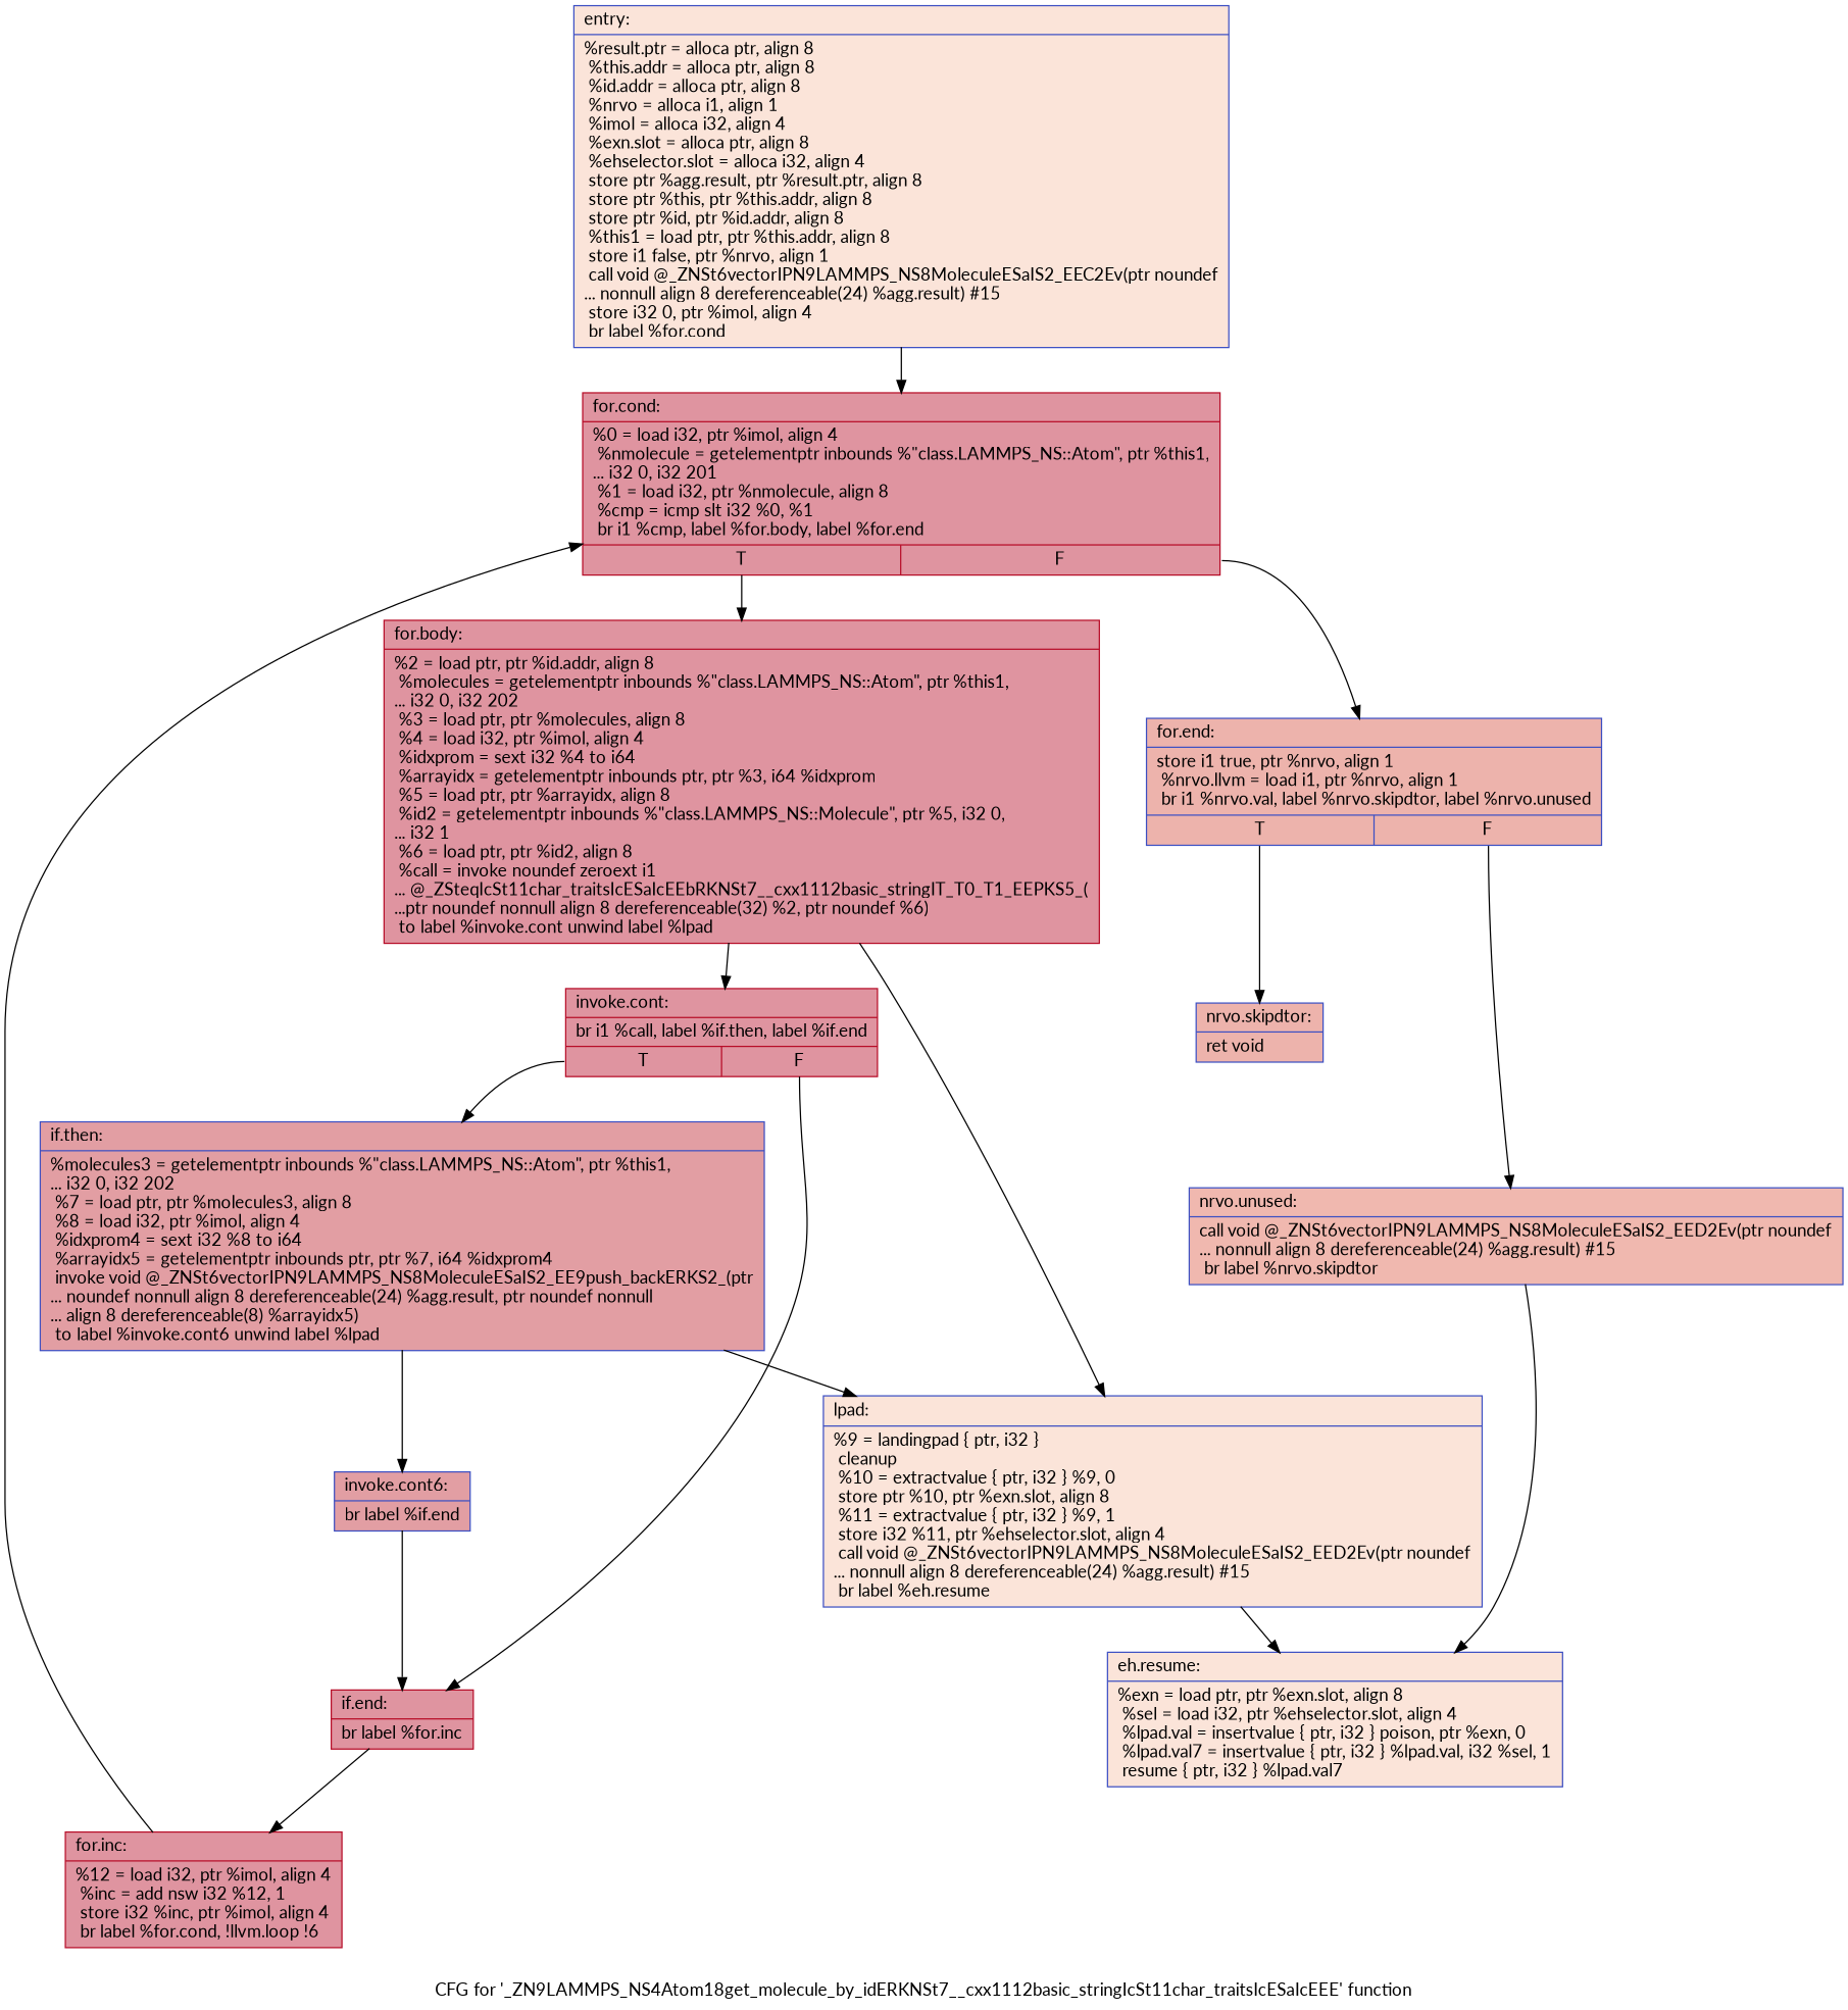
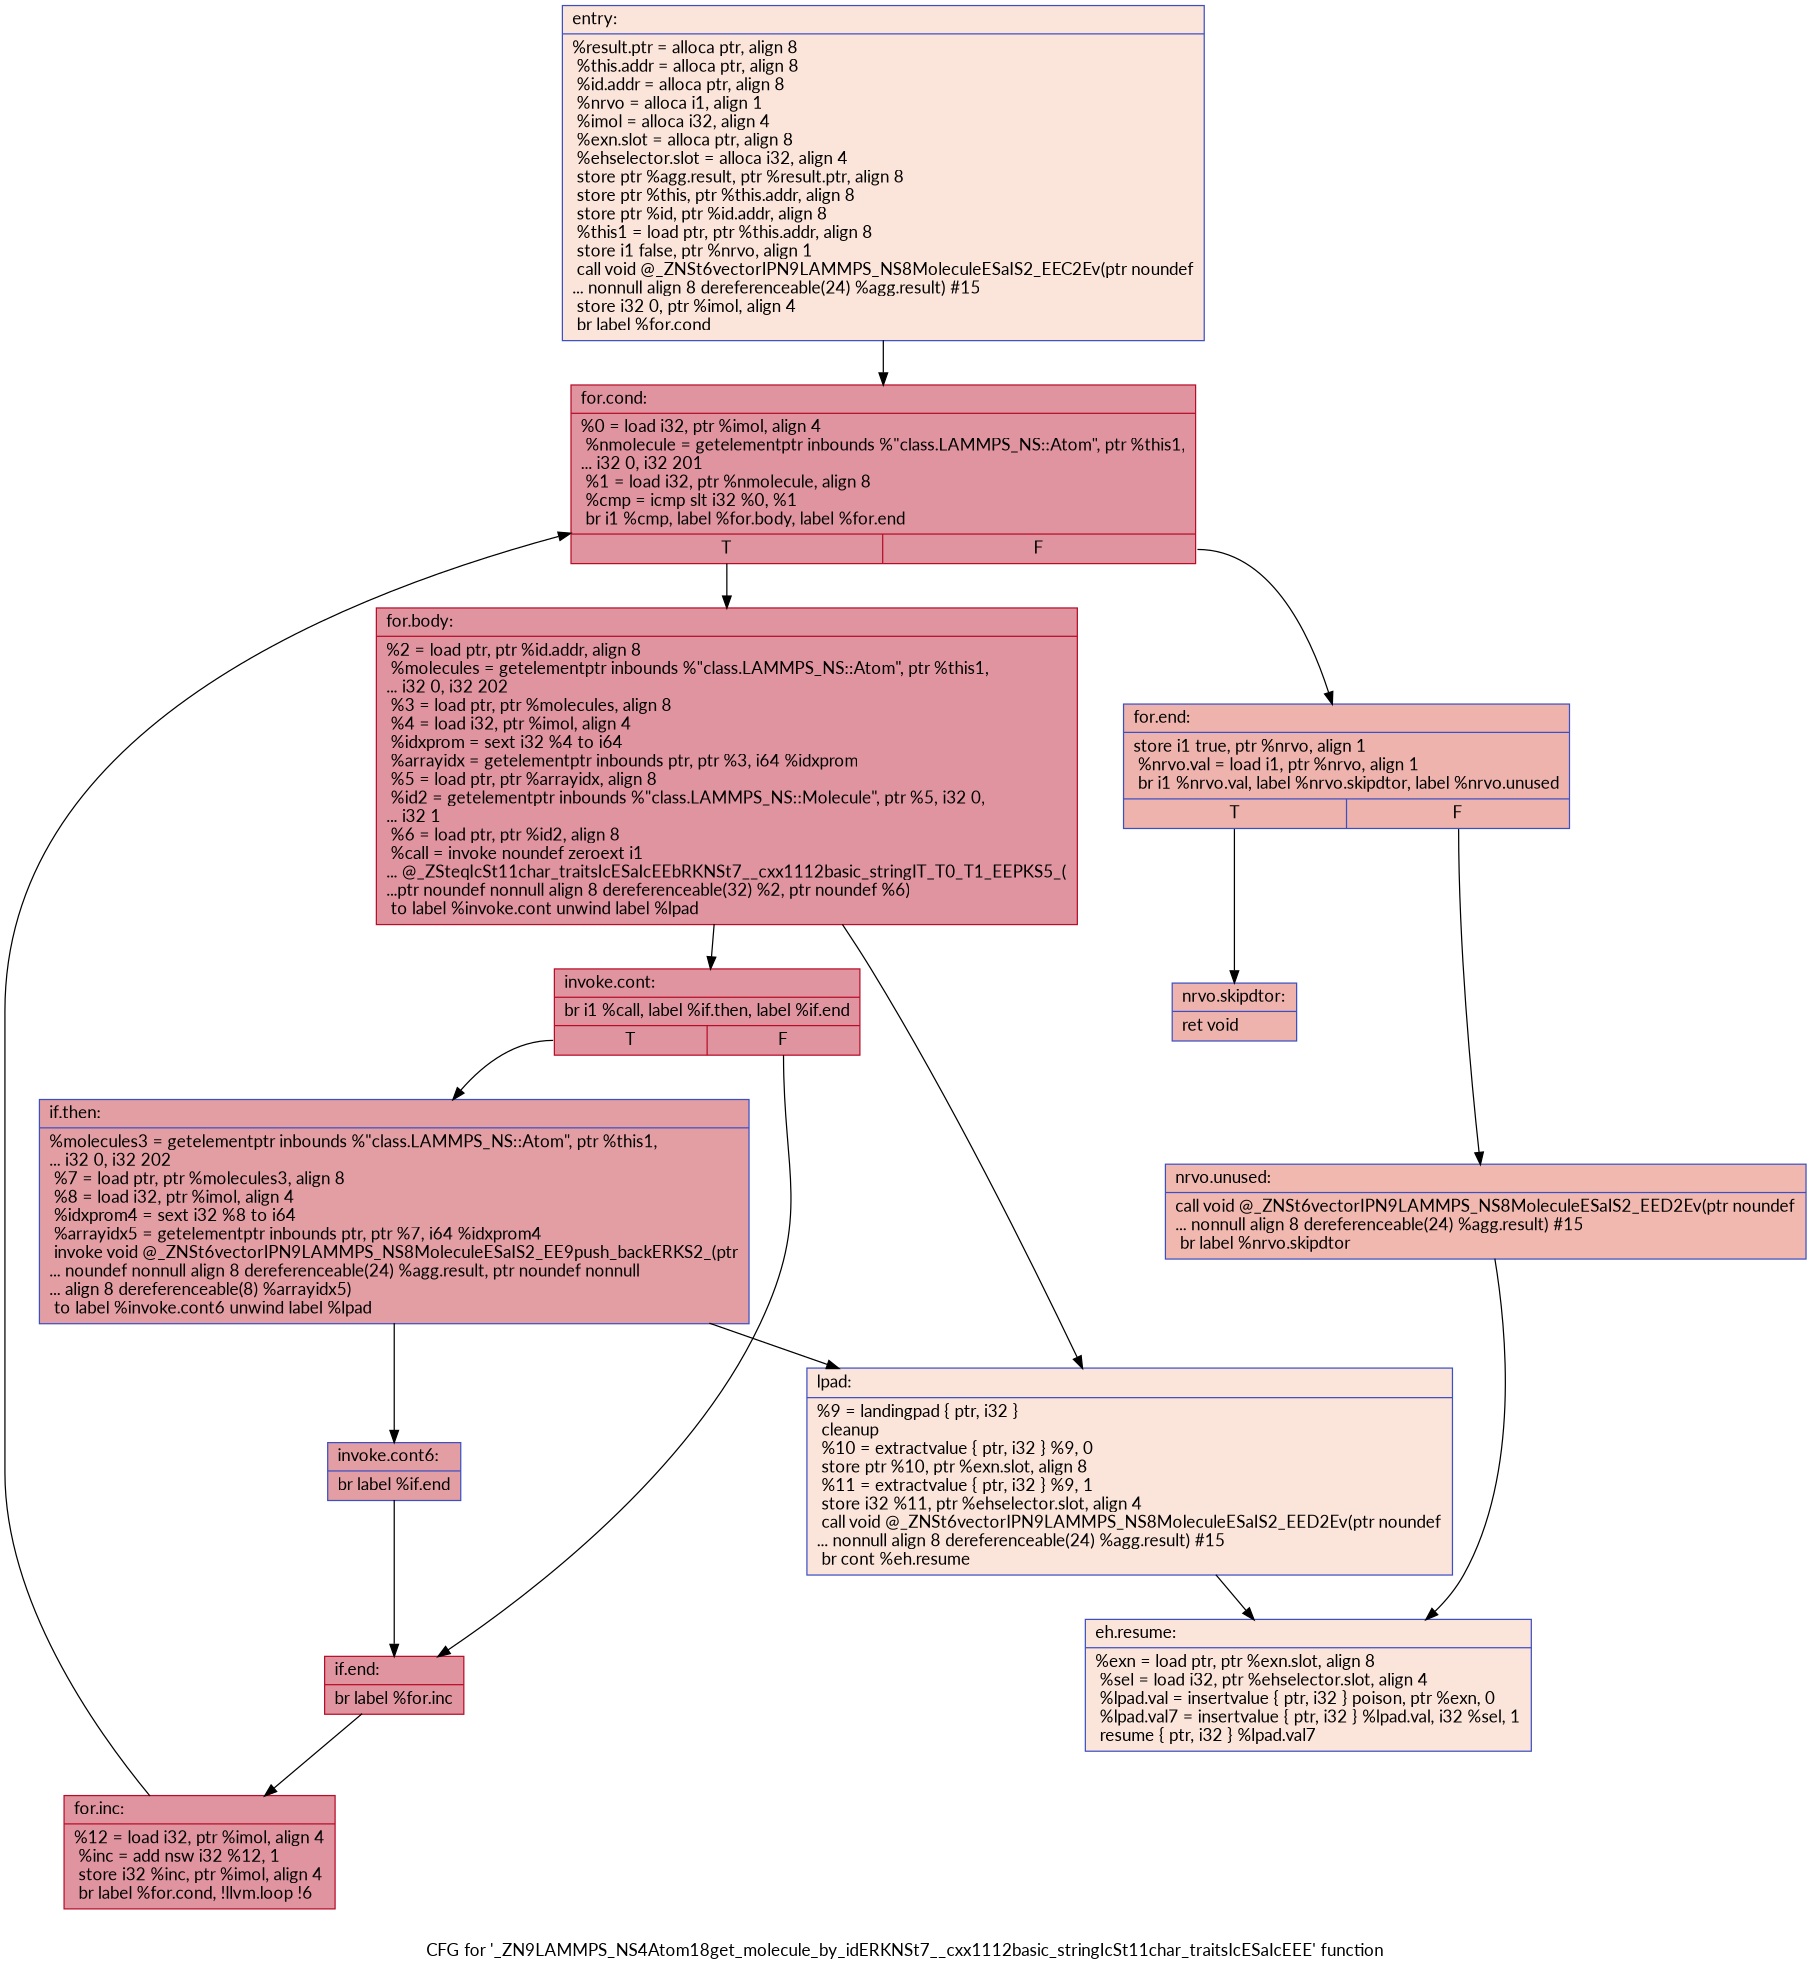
  digraph {
    fontname=Lato
    label="CFG for '_ZN9LAMMPS_NS4Atom18get_molecule_by_idERKNSt7__cxx1112basic_stringIcSt11char_traitsIcESaIcEEE' function"
    node [color="#3d50c3ff" fillcolor="#b70d2870" fontname=Lato shape=record style=filled]
    edge [fontname=Lato]
    n1 [fillcolor="#f5c1a970" label="{entry:\l|  %result.ptr = alloca ptr, align 8\l  %this.addr = alloca ptr, align 8\l  %id.addr = alloca ptr, align 8\l  %nrvo = alloca i1, align 1\l  %imol = alloca i32, align 4\l  %exn.slot = alloca ptr, align 8\l  %ehselector.slot = alloca i32, align 4\l  store ptr %agg.result, ptr %result.ptr, align 8\l  store ptr %this, ptr %this.addr, align 8\l  store ptr %id, ptr %id.addr, align 8\l  %this1 = load ptr, ptr %this.addr, align 8\l  store i1 false, ptr %nrvo, align 1\l  call void @_ZNSt6vectorIPN9LAMMPS_NS8MoleculeESaIS2_EEC2Ev(ptr noundef\l... nonnull align 8 dereferenceable(24) %agg.result) #15\l  store i32 0, ptr %imol, align 4\l  br label %for.cond\l}"]
    n2 [color="#b70d28ff" label="{for.cond:\l|  %0 = load i32, ptr %imol, align 4\l  %nmolecule = getelementptr inbounds %\"class.LAMMPS_NS::Atom\", ptr %this1,\l... i32 0, i32 201\l  %1 = load i32, ptr %nmolecule, align 8\l  %cmp = icmp slt i32 %0, %1\l  br i1 %cmp, label %for.body, label %for.end\l|{<s0>T|<s1>F}}"]
    n3 [color="#b70d28ff" label="{for.body:\l|  %2 = load ptr, ptr %id.addr, align 8\l  %molecules = getelementptr inbounds %\"class.LAMMPS_NS::Atom\", ptr %this1,\l... i32 0, i32 202\l  %3 = load ptr, ptr %molecules, align 8\l  %4 = load i32, ptr %imol, align 4\l  %idxprom = sext i32 %4 to i64\l  %arrayidx = getelementptr inbounds ptr, ptr %3, i64 %idxprom\l  %5 = load ptr, ptr %arrayidx, align 8\l  %id2 = getelementptr inbounds %\"class.LAMMPS_NS::Molecule\", ptr %5, i32 0,\l... i32 1\l  %6 = load ptr, ptr %id2, align 8\l  %call = invoke noundef zeroext i1\l... @_ZSteqIcSt11char_traitsIcESaIcEEbRKNSt7__cxx1112basic_stringIT_T0_T1_EEPKS5_(\l...ptr noundef nonnull align 8 dereferenceable(32) %2, ptr noundef %6)\l          to label %invoke.cont unwind label %lpad\l}"]
-   n4 [fillcolor="#d6524470" label="{for.end:\l|  store i1 true, ptr %nrvo, align 1\l  %nrvo.llvm = load i1, ptr %nrvo, align 1\l  br i1 %nrvo.val, label %nrvo.skipdtor, label %nrvo.unused\l|{<s0>T|<s1>F}}"]
+   n4 [fillcolor="#d6524470" label="{for.end:\l|  store i1 true, ptr %nrvo, align 1\l  %nrvo.val = load i1, ptr %nrvo, align 1\l  br i1 %nrvo.val, label %nrvo.skipdtor, label %nrvo.unused\l|{<s0>T|<s1>F}}"]
    n5 [color="#b70d28ff" label="{invoke.cont:\l|  br i1 %call, label %if.then, label %if.end\l|{<s0>T|<s1>F}}"]
-   n6 [fillcolor="#f5c1a970" label="{lpad:\l|  %9 = landingpad \{ ptr, i32 \}\l          cleanup\l  %10 = extractvalue \{ ptr, i32 \} %9, 0\l  store ptr %10, ptr %exn.slot, align 8\l  %11 = extractvalue \{ ptr, i32 \} %9, 1\l  store i32 %11, ptr %ehselector.slot, align 4\l  call void @_ZNSt6vectorIPN9LAMMPS_NS8MoleculeESaIS2_EED2Ev(ptr noundef\l... nonnull align 8 dereferenceable(24) %agg.result) #15\l  br label %eh.resume\l}"]
+   n6 [fillcolor="#f5c1a970" label="{lpad:\l|  %9 = landingpad \{ ptr, i32 \}\l          cleanup\l  %10 = extractvalue \{ ptr, i32 \} %9, 0\l  store ptr %10, ptr %exn.slot, align 8\l  %11 = extractvalue \{ ptr, i32 \} %9, 1\l  store i32 %11, ptr %ehselector.slot, align 4\l  call void @_ZNSt6vectorIPN9LAMMPS_NS8MoleculeESaIS2_EED2Ev(ptr noundef\l... nonnull align 8 dereferenceable(24) %agg.result) #15\l  br cont %eh.resume\l}"]
    n7 [fillcolor="#d6524470" label="{nrvo.skipdtor:\l|  ret void\l}"]
    n8 [fillcolor="#dc5d4a70" label="{nrvo.unused:\l|  call void @_ZNSt6vectorIPN9LAMMPS_NS8MoleculeESaIS2_EED2Ev(ptr noundef\l... nonnull align 8 dereferenceable(24) %agg.result) #15\l  br label %nrvo.skipdtor\l}"]
    n9 [fillcolor="#be242e70" label="{if.then:\l|  %molecules3 = getelementptr inbounds %\"class.LAMMPS_NS::Atom\", ptr %this1,\l... i32 0, i32 202\l  %7 = load ptr, ptr %molecules3, align 8\l  %8 = load i32, ptr %imol, align 4\l  %idxprom4 = sext i32 %8 to i64\l  %arrayidx5 = getelementptr inbounds ptr, ptr %7, i64 %idxprom4\l  invoke void @_ZNSt6vectorIPN9LAMMPS_NS8MoleculeESaIS2_EE9push_backERKS2_(ptr\l... noundef nonnull align 8 dereferenceable(24) %agg.result, ptr noundef nonnull\l... align 8 dereferenceable(8) %arrayidx5)\l          to label %invoke.cont6 unwind label %lpad\l}"]
    n10 [color="#b70d28ff" label="{if.end:\l|  br label %for.inc\l}"]
    n11 [fillcolor="#f5c1a970" label="{eh.resume:\l|  %exn = load ptr, ptr %exn.slot, align 8\l  %sel = load i32, ptr %ehselector.slot, align 4\l  %lpad.val = insertvalue \{ ptr, i32 \} poison, ptr %exn, 0\l  %lpad.val7 = insertvalue \{ ptr, i32 \} %lpad.val, i32 %sel, 1\l  resume \{ ptr, i32 \} %lpad.val7\l}"]
    n12 [fillcolor="#be242e70" label="{invoke.cont6:\l|  br label %if.end\l}"]
    n13 [color="#b70d28ff" label="{for.inc:\l|  %12 = load i32, ptr %imol, align 4\l  %inc = add nsw i32 %12, 1\l  store i32 %inc, ptr %imol, align 4\l  br label %for.cond, !llvm.loop !6\l}"]
    n1 -> n2
    n2 -> n3 [tailport=s0]
    n2 -> n4 [tailport=s1]
    n3 -> n5
    n3 -> n6
    n4 -> n7 [tailport=s0]
    n4 -> n8 [tailport=s1]
    n5 -> n9 [tailport=s0]
    n5 -> n10 [tailport=s1]
    n6 -> n11
    n8 -> n11
    n9 -> n6
    n9 -> n12
    n10 -> n13
    n12 -> n10
    n13 -> n2
  }
